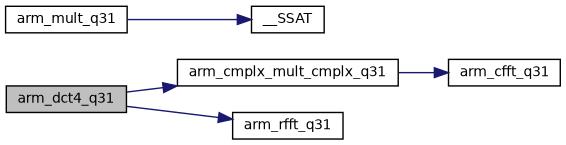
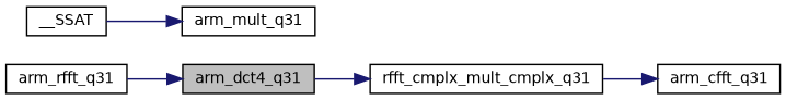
  digraph {
    rankdir=LR
    node [color=black fillcolor=white fontname=Helvetica fontsize=10 shape=record style=filled]
    edge [color=midnightblue fontname=Helvetica fontsize=10 labelfontname=Helvetica labelfontsize=10 style=solid]
    n1 [fillcolor=grey75 fontcolor=black height=0.2 label=arm_dct4_q31 width=0.4]
-   n2 [height=0.2 label=arm_cmplx_mult_cmplx_q31 width=0.4]
+   n2 [height=0.2 label=rfft_cmplx_mult_cmplx_q31 width=0.4]
    n3 [height=0.2 label=arm_rfft_q31 width=0.4]
    n4 [height=0.2 label=arm_cfft_q31 width=0.4]
    n5 [height=0.2 label=arm_mult_q31 width=0.4]
    n6 [height=0.2 label=__SSAT width=0.4]
    n1 -> n2
-   n1 -> n3
+   n3 -> n1
    n2 -> n4
-   n5 -> n6
+   n6 -> n5
  }
